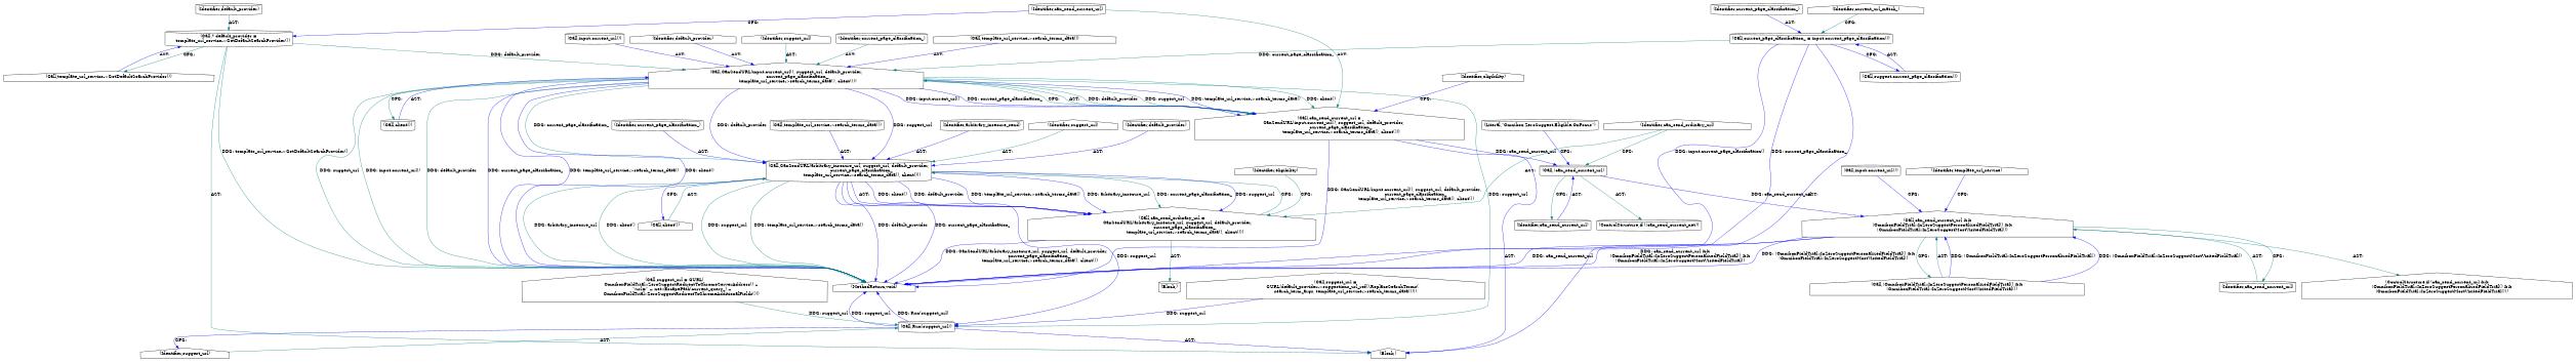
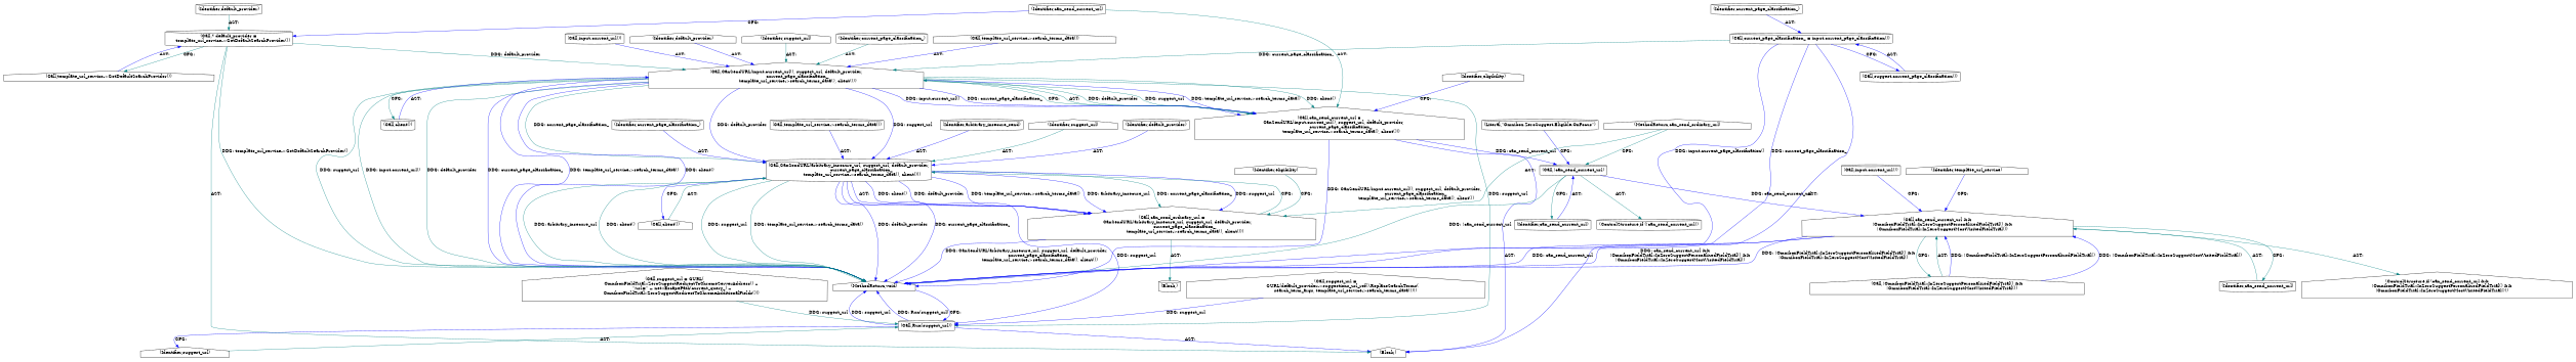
  digraph {
    node [shape=house]
    edge [color=blue]
    n1 [label="(Call,CanSendURL(input.current_url(), suggest_url, default_provider,\n                 current_page_classification_,\n                 template_url_service->search_terms_data(), client()))"]
    n2 [label="(Call,can_send_current_url =\n      CanSendURL(input.current_url(), suggest_url, default_provider,\n                 current_page_classification_,\n                 template_url_service->search_terms_data(), client()))"]
    n3 [label="(Call,CanSendURL(arbitrary_insecure_url, suggest_url, default_provider,\n                   current_page_classification_,\n                   template_url_service->search_terms_data(), client()))" shape=cylinder]
    n4 [label="(Call,Run(suggest_url))" shape=cylinder]
    n5 [label="(Call,client())" shape=cylinder]
    n6 [label="(MethodReturn,void)"]
    n7 [label="(Block,)"]
    n8 [label="(Call,!can_send_current_url)" shape=cylinder]
    n9 [label="(Call,can_send_ordinary_url =\n        CanSendURL(arbitrary_insecure_url, suggest_url, default_provider,\n                   current_page_classification_,\n                   template_url_service->search_terms_data(), client()))"]
    n10 [label="(Call,client())"]
    n11 [label="(Identifier,suggest_url)"]
    n12 [label="(Call,* default_provider =\n      template_url_service->GetDefaultSearchProvider())" shape=cylinder]
    n13 [label="(Call,template_url_service->GetDefaultSearchProvider())"]
    n14 [label="(Call,current_page_classification_ = input.current_page_classification())" shape=cylinder]
    n15 [label="(Call,suggest.current_page_classification())" shape=cylinder]
    n16 [label="(Call,can_send_current_url &&\n       !OmniboxFieldTrial::InZeroSuggestPersonalizedFieldTrial() &&\n       !OmniboxFieldTrial::InZeroSuggestMostVisitedFieldTrial())"]
    n17 [label="(Identifier,can_send_current_url)" shape=cylinder]
-   n18 [label="(ControlStructure,if (!can_send_current_net))" shape=cylinder]
+   n18 [label="(ControlStructure,if (!can_send_current_url))" shape=cylinder]
    n19 [label="(ControlStructure,if (can_send_current_url &&\n       !OmniboxFieldTrial::InZeroSuggestPersonalizedFieldTrial() &&\n       !OmniboxFieldTrial::InZeroSuggestMostVisitedFieldTrial()))"]
    n20 [label="(Call,!OmniboxFieldTrial::InZeroSuggestPersonalizedFieldTrial() &&\n       !OmniboxFieldTrial::InZeroSuggestMostVisitedFieldTrial())"]
    n21 [label="(Identifier,can_send_current_url)" shape=cylinder]
    n22 [label="(Block,)" shape=cylinder]
-   n23 [label="(Identifier,can_send_ordinary_url)"]
+   n23 [label="(MethodReturn,can_send_ordinary_url)"]
    n24 [label="(Call,input.current_url())" shape=cylinder]
    n25 [label="(Call,template_url_service->search_terms_data())"]
    n26 [label="(Call,template_url_service->search_terms_data())" shape=cylinder]
    n27 [label="(Identifier,eligibility)"]
    n28 [label="(Identifier,arbitrary_insecure_send)" shape=cylinder]
    n29 [label="(Identifier,suggest_url)"]
    n30 [label="(Call,suggest_url =\n          GURL(default_provider->suggestions_url_ref().ReplaceSearchTerms(\n              search_term_args, template_url_service->search_terms_data())))"]
    n31 [label="(Literal,\"Omnibox.ZeroSuggest.Eligible.OnFocus\")" shape=cylinder]
    n32 [label="(Call,input.current_url())" shape=cylinder]
    n33 [label="(Identifier,template_url_service)"]
    n34 [label="(Call,suggest_url = GURL(\n          OmniboxFieldTrial::ZeroSuggestRedirectToChromeServerAddress() +\n           \"/url=\" + net::EscapePath(current_query_) +\n          OmniboxFieldTrial::ZeroSuggestRedirectToChromeAdditionalFields()))"]
    n35 [label="(Identifier,can_send_current_url)" shape=cylinder]
    n36 [label="(Identifier,default_provider)" shape=cylinder]
    n37 [label="(Identifier,eligibility)"]
    n38 [label="(Identifier,default_provider)" shape=cylinder]
    n39 [label="(Identifier,current_page_classification_)" shape=cylinder]
    n40 [label="(Identifier,default_provider)"]
    n41 [label="(Identifier,suggest_url)"]
-   n42 [label="(Identifier,current_url_match_)"]
    n43 [label="(Identifier,current_page_classification_)" shape=cylinder]
    n44 [label="(Identifier,current_page_classification_)" shape=cylinder]
    n1 -> n2 [color=teal label="AST: "]
    n1 -> n2 [color=teal label="DDG: default_provider"]
    n1 -> n2 [color=teal label="DDG: suggest_url"]
    n1 -> n2 [label="DDG: template_url_service->search_terms_data()"]
    n1 -> n2 [color=teal label="DDG: client()"]
    n1 -> n2 [label="DDG: input.current_url()"]
    n1 -> n2 [label="DDG: current_page_classification_"]
    n1 -> n3 [label="DDG: suggest_url"]
    n1 -> n3 [label="DDG: default_provider"]
    n1 -> n3 [color=teal label="DDG: current_page_classification_"]
    n1 -> n4 [color=teal label="DDG: suggest_url"]
    n1 -> n5 [color=teal label="CFG: "]
    n1 -> n6 [label="DDG: template_url_service->search_terms_data()"]
    n1 -> n6 [color=teal label="DDG: input.current_url()"]
    n1 -> n6 [label="DDG: current_page_classification_"]
    n1 -> n6 [color=teal label="DDG: default_provider"]
    n1 -> n6 [color=teal label="DDG: suggest_url"]
    n1 -> n6 [label="DDG: client()"]
    n2 -> n1 [color=teal label="CFG: "]
    n2 -> n6 [label="DDG: CanSendURL(input.current_url(), suggest_url, default_provider,\n                 current_page_classification_,\n                 template_url_service->search_terms_data(), client())"]
    n2 -> n7 [label="AST: "]
    n2 -> n8 [label="DDG: can_send_current_url"]
    n3 -> n4 [label="DDG: suggest_url"]
    n3 -> n6 [label="DDG: default_provider"]
    n3 -> n6 [label="DDG: current_page_classification_"]
    n3 -> n6 [color=teal label="DDG: arbitrary_insecure_url"]
    n3 -> n6 [color=teal label="DDG: client()"]
    n3 -> n6 [color=teal label="DDG: suggest_url"]
    n3 -> n6 [color=teal label="DDG: template_url_service->search_terms_data()"]
    n3 -> n9 [label="AST: "]
    n3 -> n9 [label="DDG: client()"]
    n3 -> n9 [label="DDG: default_provider"]
    n3 -> n9 [label="DDG: template_url_service->search_terms_data()"]
    n3 -> n9 [label="DDG: arbitrary_insecure_url"]
    n3 -> n9 [color=teal label="DDG: current_page_classification_"]
    n3 -> n9 [label="DDG: suggest_url"]
    n3 -> n10 [label="CFG: "]
    n4 -> n6 [label="DDG: suggest_url"]
    n4 -> n6 [label="DDG: Run(suggest_url)"]
    n4 -> n7 [label="AST: "]
    n4 -> n11 [label="CFG: "]
    n5 -> n1 [label="AST: "]
+   n6 -> n4 [label="CFG: "]
+   n8 -> n6 [color=teal label="DDG: !can_send_current_url"]
    n8 -> n16 [label="DDG: can_send_current_url"]
    n8 -> n17 [color=teal label="CFG: "]
    n8 -> n18 [color=teal label="AST: "]
    n9 -> n3 [color=teal label="CFG: "]
    n9 -> n6 [label="DDG: CanSendURL(arbitrary_insecure_url, suggest_url, default_provider,\n                   current_page_classification_,\n                   template_url_service->search_terms_data(), client())"]
    n9 -> n22 [color=teal label="AST: "]
    n10 -> n3 [color=teal label="AST: "]
    n11 -> n4 [color=teal label="AST: "]
    n12 -> n1 [color=teal label="DDG: default_provider"]
    n12 -> n6 [color=teal label="DDG: template_url_service->GetDefaultSearchProvider()"]
    n12 -> n7 [color=teal label="AST: "]
    n12 -> n13 [color=teal label="CFG: "]
    n13 -> n12 [label="AST: "]
    n14 -> n1 [color=teal label="DDG: current_page_classification_"]
    n14 -> n6 [label="DDG: input.current_page_classification()"]
    n14 -> n6 [label="DDG: current_page_classification_"]
    n14 -> n7 [label="AST: "]
    n14 -> n15 [label="CFG: "]
    n15 -> n14 [label="AST: "]
    n16 -> n6 [label="DDG: can_send_current_url"]
    n16 -> n6 [label="DDG: can_send_current_url &&\n       !OmniboxFieldTrial::InZeroSuggestPersonalizedFieldTrial() &&\n       !OmniboxFieldTrial::InZeroSuggestMostVisitedFieldTrial()"]
    n16 -> n6 [label="DDG: !OmniboxFieldTrial::InZeroSuggestPersonalizedFieldTrial() &&\n       !OmniboxFieldTrial::InZeroSuggestMostVisitedFieldTrial()"]
    n16 -> n19 [color=teal label="AST: "]
    n16 -> n20 [color=teal label="CFG: "]
    n16 -> n21 [color=teal label="CFG: "]
    n17 -> n8 [label="AST: "]
    n20 -> n16 [color=teal label="AST: "]
    n20 -> n16 [label="DDG: !OmniboxFieldTrial::InZeroSuggestPersonalizedFieldTrial()"]
    n20 -> n16 [label="DDG: !OmniboxFieldTrial::InZeroSuggestMostVisitedFieldTrial()"]
    n21 -> n16 [color=teal label="AST: "]
    n23 -> n8 [color=teal label="CFG: "]
    n23 -> n9 [color=teal label="AST: "]
    n24 -> n16 [label="CFG: "]
    n25 -> n1 [label="AST: "]
    n26 -> n3 [label="AST: "]
    n27 -> n2 [label="CFG: "]
    n28 -> n3 [label="AST: "]
    n29 -> n3 [color=teal label="AST: "]
    n30 -> n4 [label="DDG: suggest_url"]
    n31 -> n8 [label="CFG: "]
    n32 -> n1 [label="AST: "]
    n33 -> n16 [label="CFG: "]
    n34 -> n4 [color=teal label="DDG: suggest_url"]
    n35 -> n2 [color=teal label="AST: "]
    n35 -> n12 [label="CFG: "]
    n36 -> n12 [color=teal label="AST: "]
    n37 -> n9 [color=teal label="CFG: "]
    n38 -> n3 [label="AST: "]
    n39 -> n14 [label="AST: "]
    n40 -> n1 [label="AST: "]
    n41 -> n1 [color=teal label="AST: "]
-   n42 -> n14 [color=teal label="CFG: "]
    n43 -> n3 [label="AST: "]
    n44 -> n1 [color=teal label="AST: "]
  }
